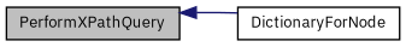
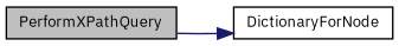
  digraph {
    rankdir=LR
    fontname="IBM Plex Sans"
    node [color=black fontname="IBM Plex Sans" fontsize=10 shape=record style=filled]
    n1 [fillcolor=grey75 fontcolor=black height=0.2 label=PerformXPathQuery width=0.4]
    n2 [fillcolor=white height=0.2 label=DictionaryForNode width=0.4]
-   n2 -> n1 [color=midnightblue fontname="IBM Plex Sans" fontsize=10 labelfontname=Helvetica labelfontsize=10 style=solid]
+   n1 -> n2 [color=midnightblue fontname="IBM Plex Sans" fontsize=10 labelfontname=Helvetica labelfontsize=10 style=solid]
  }
